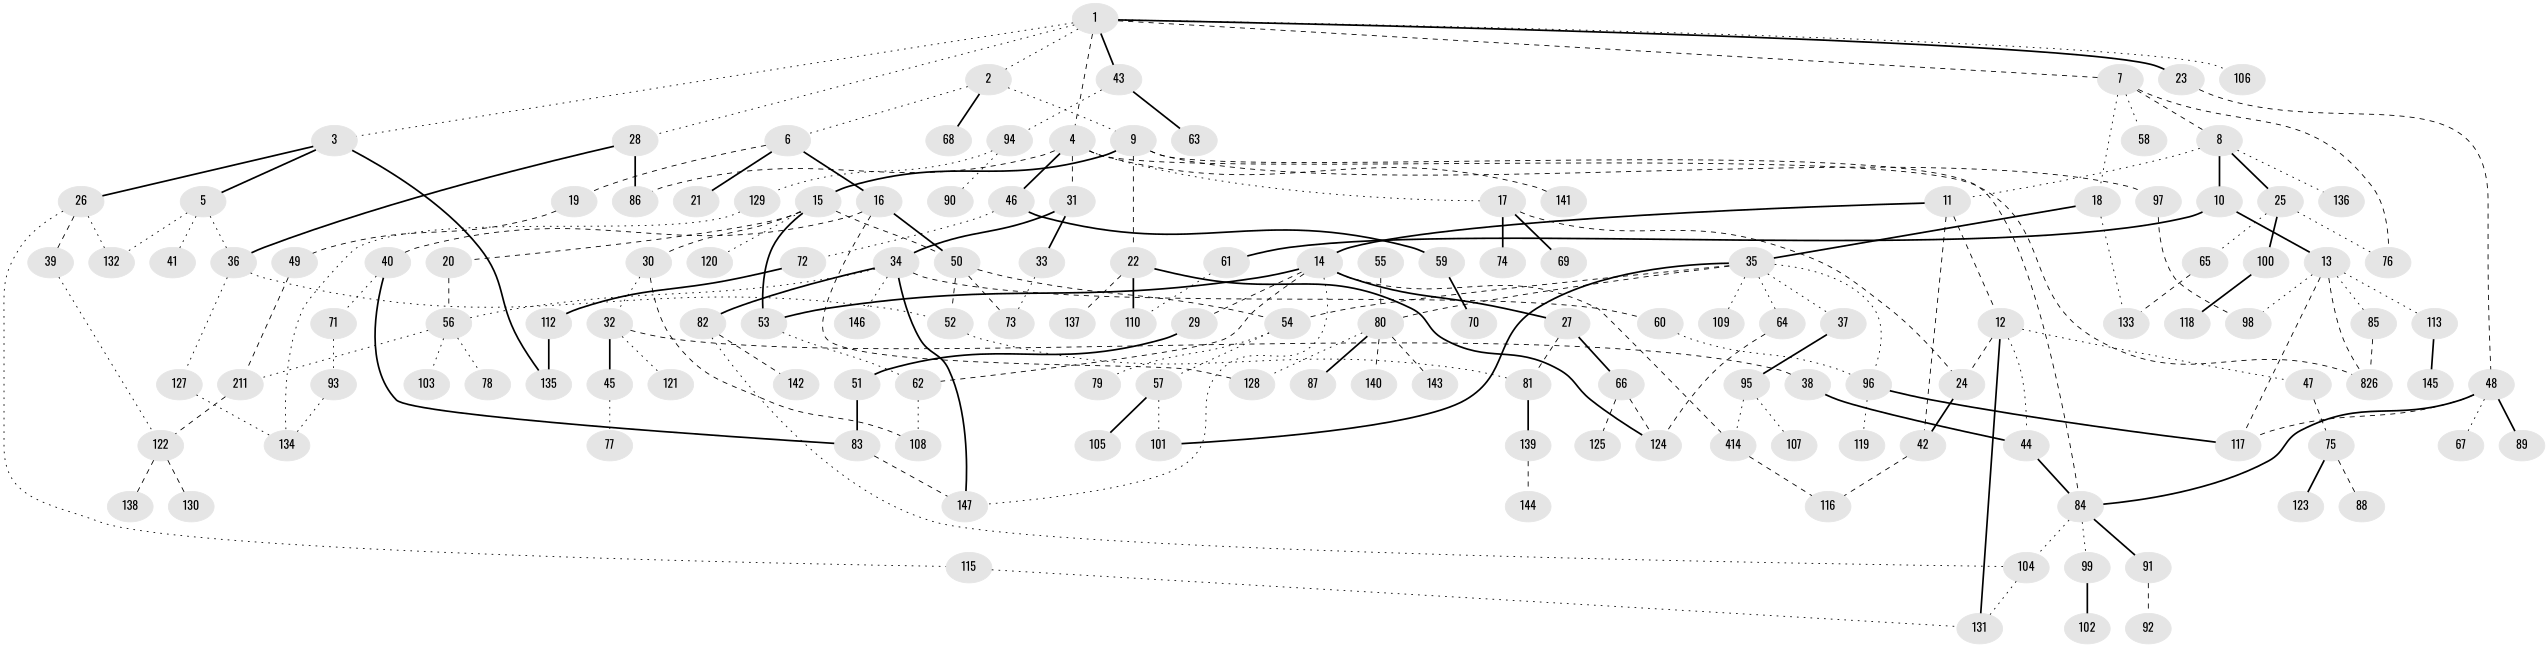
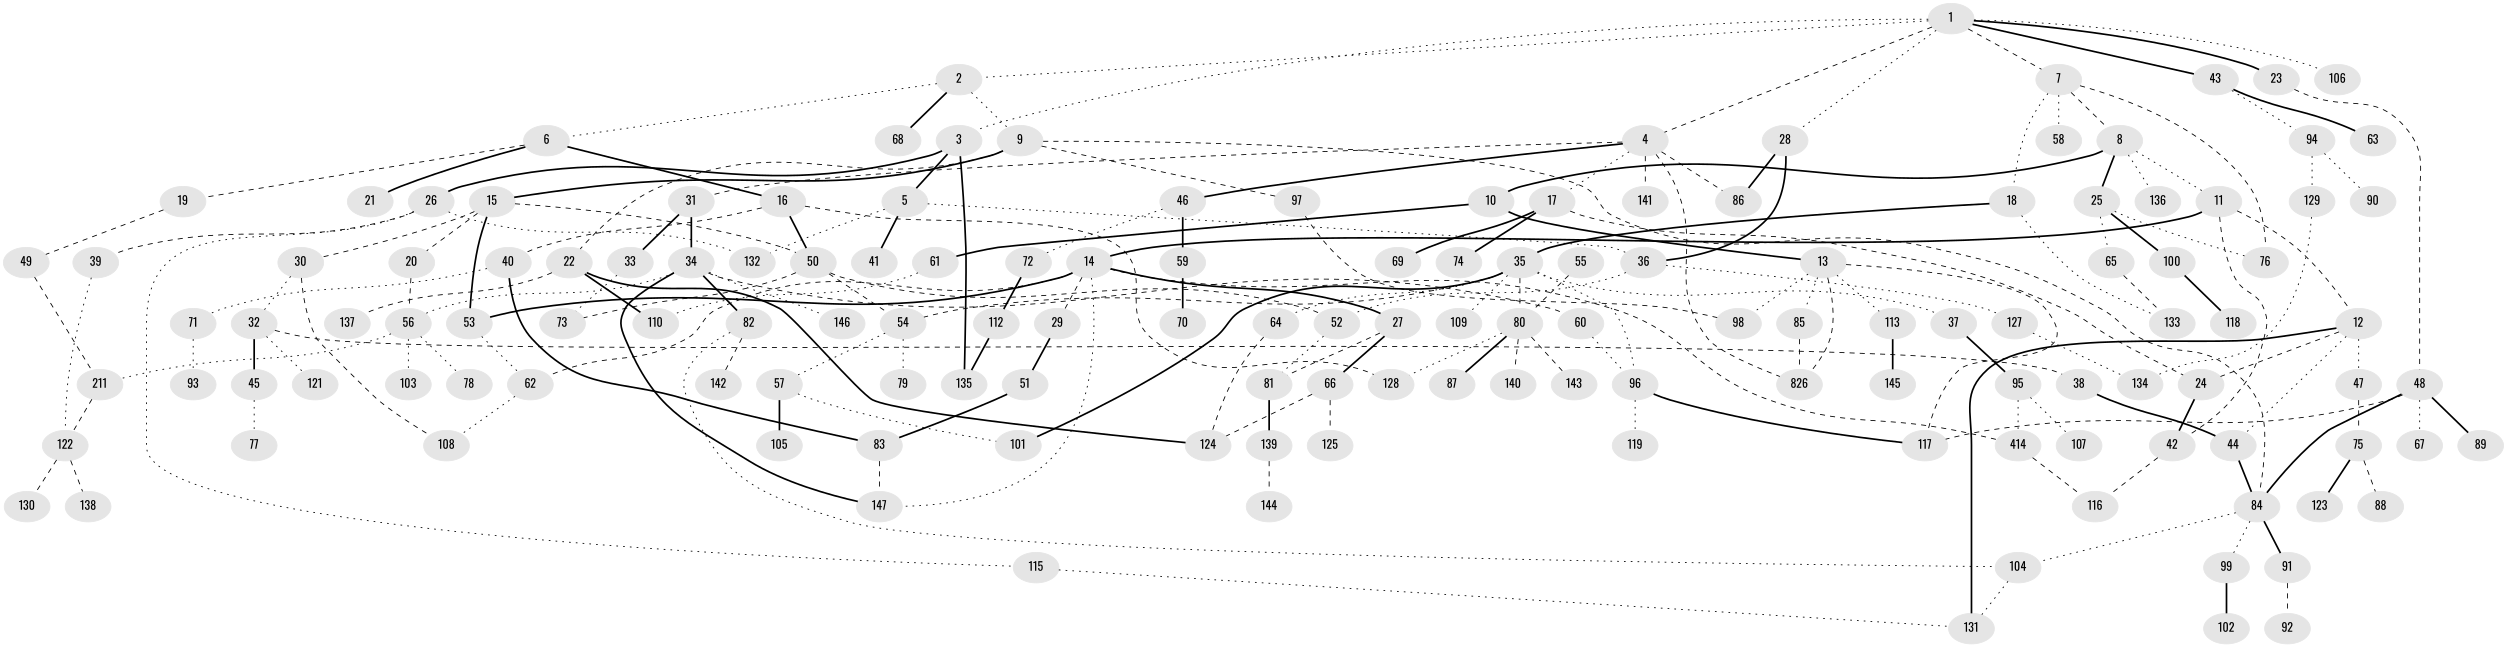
  graph {
    fontname=Oswald
    node [color=gray90 fontname=Oswald style=filled]
    edge [fontname=Oswald style=dotted]
    1
    2
    3
    4
    7
    23
    28
    43
    106
    6
    9
    68
    5
    26
    135
    17
    31
    46
    86
    n20 [label=826]
    141
    8
    18
    58
    76
    48
    36
    63
    94
    16
    19
    21
    15
    22
    84
    97
    41
    132
    39
    115
    24
    69
    74
    33
    34
    59
    72
    52
    127
    50
    40
    128
    49
    10
    11
    25
    136
    35
    133
    13
    61
    12
    14
    42
    65
    100
    53
    20
    30
-   120
    110
    124
    137
    104
    91
    99
    98
    85
    113
    117
    44
    47
    131
    27
    29
    62
    n87 [label=414]
    147
    116
    75
    145
    66
    81
    51
    108
    56
    32
    73
    54
    71
    83
    37
    64
    80
    96
    101
    109
    n108 [label=211]
    78
    103
    67
    89
    118
    122
    125
    139
    38
    45
    121
    60
    82
    146
    77
    142
    95
    57
    79
    87
    140
    143
    119
    134
    107
    130
    138
    93
    90
    129
    70
    112
    88
    123
    55
    105
    144
    92
    102
    1 -- 2
    1 -- 3
    1 -- 4 [style=dashed]
    1 -- 7 [style=dashed]
    1 -- 23 [style=bold]
    1 -- 28
    1 -- 43 [style=bold]
    1 -- 106
    2 -- 6
    2 -- 9
    2 -- 68 [style=bold]
    3 -- 5 [style=bold]
    3 -- 26 [style=bold]
    3 -- 135 [style=bold]
    4 -- 17
    4 -- 31 [style=dashed]
    4 -- 46 [style=bold]
    4 -- 86 [style=dashed]
    4 -- n20 [style=dashed]
    4 -- 141 [style=dashed]
    7 -- 8 [style=dashed]
    7 -- 18
    7 -- 58
    7 -- 76 [style=dashed]
    23 -- 48 [style=dashed]
    28 -- 86 [style=bold]
    28 -- 36 [style=bold]
    43 -- 63 [style=bold]
    43 -- 94
    6 -- 16 [style=bold]
    6 -- 19 [style=dashed]
    6 -- 21 [style=bold]
    9 -- 15 [style=bold]
    9 -- 22 [style=dashed]
    9 -- 84 [style=dashed]
    9 -- 97 [style=dashed]
    5 -- 36
-   5 -- 41
+   5 -- 41 [style=bold]
    5 -- 132
    26 -- 132
    26 -- 39 [style=dashed]
    26 -- 115
    17 -- 24 [style=dashed]
    17 -- 69 [style=bold]
    17 -- 74 [style=bold]
    31 -- 33 [style=bold]
    31 -- 34 [style=bold]
    46 -- 59 [style=bold]
    46 -- 72
    8 -- 10 [style=bold]
    8 -- 11
    8 -- 25 [style=bold]
    8 -- 136
    18 -- 35 [style=bold]
    18 -- 133
    48 -- 84 [style=bold]
    48 -- 117 [style=dashed]
    48 -- 67
    48 -- 89 [style=bold]
    36 -- 52
    36 -- 127
    94 -- 90
    94 -- 129
    16 -- 50 [style=bold]
    16 -- 40 [style=dashed]
    16 -- 128 [style=dashed]
    19 -- 49 [style=dashed]
    15 -- 50 [style=dashed]
    15 -- 53 [style=bold]
    15 -- 20 [style=dashed]
    15 -- 30 [style=dashed]
-   15 -- 120
    22 -- 110 [style=bold]
    22 -- 124 [style=bold]
    22 -- 137 [style=dashed]
    84 -- 104
    84 -- 91 [style=bold]
    84 -- 99
    97 -- 98 [style=dashed]
    39 -- 122
    115 -- 131
    24 -- 42 [style=bold]
    33 -- 73
    34 -- 147 [style=bold]
    34 -- 56
    34 -- 60 [style=dashed]
    34 -- 82 [style=bold]
    34 -- 146
    59 -- 70 [style=bold]
    72 -- 112 [style=bold]
    52 -- 81
    127 -- 134
    50 -- 52 [style=dashed]
    50 -- 73 [style=dashed]
    50 -- 54 [style=dashed]
    40 -- 71
    40 -- 83 [style=bold]
    49 -- n108 [style=dashed]
    10 -- 13 [style=bold]
    10 -- 61 [style=bold]
    11 -- 12 [style=dashed]
    11 -- 14 [style=bold]
    11 -- 42 [style=dashed]
    25 -- 76
    25 -- 65
    25 -- 100 [style=bold]
    35 -- 54 [style=dashed]
    35 -- 37
    35 -- 64
    35 -- 80 [style=dashed]
    35 -- 96
    35 -- 101 [style=bold]
    35 -- 109
    13 -- n20 [style=dashed]
    13 -- 98
    13 -- 85
    13 -- 113
    13 -- 117 [style=dashed]
    61 -- 110
    12 -- 24 [style=dashed]
    12 -- 44
    12 -- 47
    12 -- 131 [style=bold]
    14 -- 53 [style=bold]
    14 -- 27 [style=bold]
    14 -- 29 [style=dashed]
    14 -- 62 [style=dashed]
    14 -- n87 [style=dashed]
    14 -- 147
    42 -- 116 [style=dashed]
    65 -- 133 [style=dashed]
    100 -- 118 [style=bold]
    53 -- 62
    20 -- 56 [style=dashed]
    30 -- 108 [style=dashed]
    30 -- 32
    104 -- 131
    91 -- 92 [style=dashed]
    99 -- 102 [style=bold]
    85 -- n20 [style=dashed]
    113 -- 145 [style=bold]
    44 -- 84 [style=bold]
    47 -- 75 [style=dashed]
    27 -- 66 [style=bold]
    27 -- 81 [style=dashed]
    29 -- 51 [style=bold]
    62 -- 108
    n87 -- 116 [style=dashed]
    75 -- 88 [style=dashed]
    75 -- 123 [style=bold]
    66 -- 124 [style=dashed]
    66 -- 125 [style=dashed]
    81 -- 139 [style=bold]
    51 -- 83 [style=bold]
    56 -- n108
    56 -- 78
    56 -- 103
    32 -- 38 [style=dashed]
    32 -- 45 [style=bold]
    32 -- 121
    54 -- 57
    54 -- 79
    71 -- 93
    83 -- 147 [style=dashed]
    37 -- 95 [style=bold]
    64 -- 124 [style=dashed]
    80 -- 128
    80 -- 87 [style=bold]
    80 -- 140 [style=dashed]
    80 -- 143 [style=dashed]
    96 -- 117 [style=bold]
    96 -- 119
    n108 -- 122 [style=dashed]
    122 -- 130 [style=dashed]
    122 -- 138 [style=dashed]
    139 -- 144 [style=dashed]
    38 -- 44 [style=bold]
    45 -- 77
    60 -- 96
    82 -- 104
    82 -- 142 [style=dashed]
    95 -- n87
    95 -- 107
    57 -- 101
    57 -- 105 [style=bold]
-   93 -- 134
    129 -- 134
    112 -- 135 [style=bold]
    55 -- 80 [style=dashed]
  }
